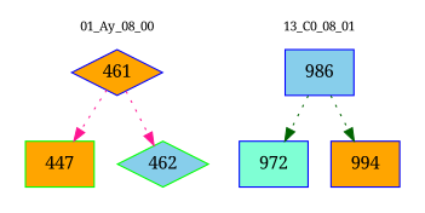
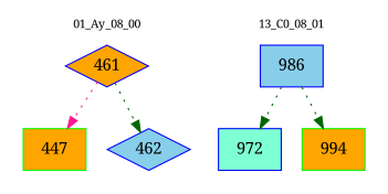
  digraph {
    fontname="Noto Serif"
    node [color=blue fillcolor=orange fontname="Noto Serif" shape=box style=filled]
    edge [color=deeppink fontname="Noto Serif" style=dotted]
    n1 [label=461 shape=diamond]
    n2 [color=green label=447]
-   n3 [color=green fillcolor=skyblue label=462 shape=diamond]
+   n3 [fillcolor=skyblue label=462 shape=diamond]
    n4 [fillcolor=skyblue label=986]
    n5 [fillcolor=aquamarine label=972]
-   n6 [label=994]
+   n6 [color=green label=994]
    subgraph cluster_1 {
      color=white
      fontsize=10
      label="01_Ay_08_00"
      n1
      n2
      n3
    }
    subgraph cluster_2 {
      color=white
      fontsize=10
      label="13_C0_08_01"
      n4
      n5
      n6
    }
    n1 -> n2
-   n1 -> n3
+   n1 -> n3 [color=darkgreen]
    n4 -> n5 [color=darkgreen]
    n4 -> n6 [color=darkgreen]
  }
